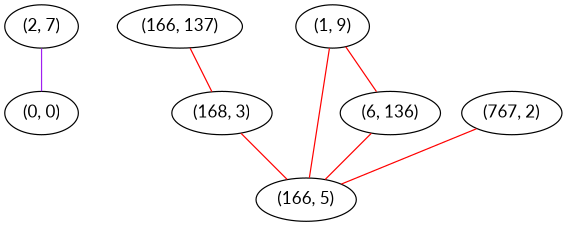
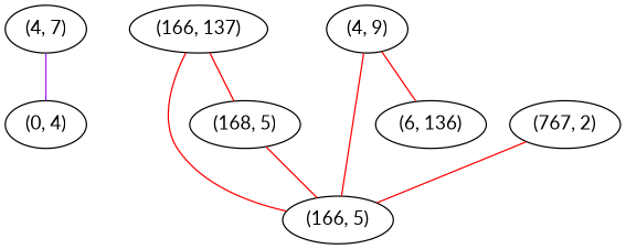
  graph {
    fontname=Lato
    node [fontname=Lato]
    edge [color=red fontname=Lato weight=1]
-   "(2, 7)"
-   "(0, 0)"
+   "(2, 7)" [label="(4, 7)"]
+   "(0, 0)" [label="(0, 4)"]
    "(166, 137)"
    "(166, 5)"
-   "(168, 5)" [label="(168, 3)"]
-   "(4, 9)" [label="(1, 9)"]
+   "(168, 5)"
+   "(4, 9)"
    "(6, 136)"
    n8 [label="(767, 2)"]
    "(2, 7)" -- "(0, 0)" [color=purple weight=4]
-   "(6, 136)" -- "(166, 5)"
+   "(166, 137)" -- "(166, 5)"
    "(166, 137)" -- "(168, 5)"
    "(168, 5)" -- "(166, 5)"
    "(4, 9)" -- "(166, 5)"
    "(4, 9)" -- "(6, 136)"
    n8 -- "(166, 5)"
  }
